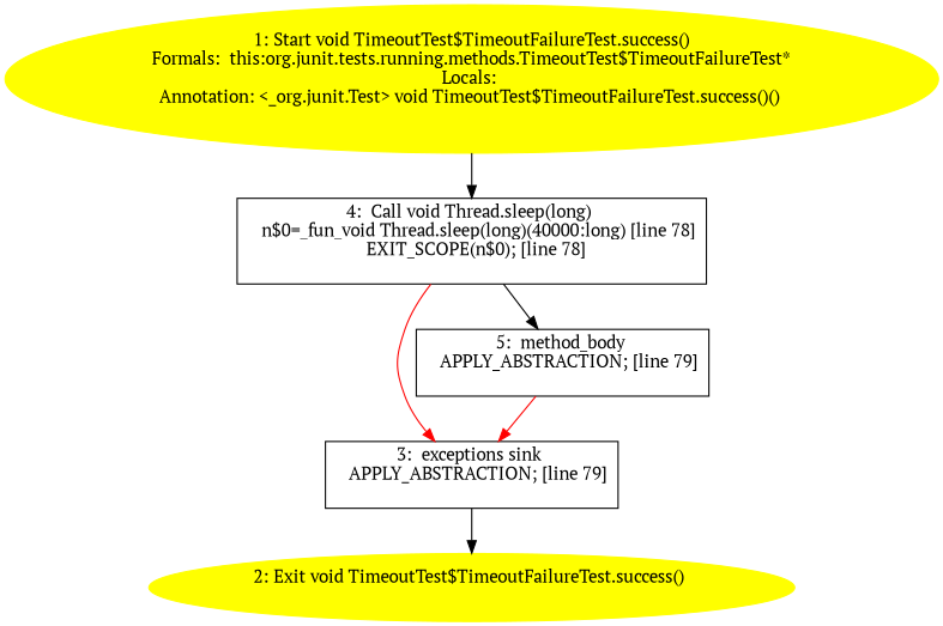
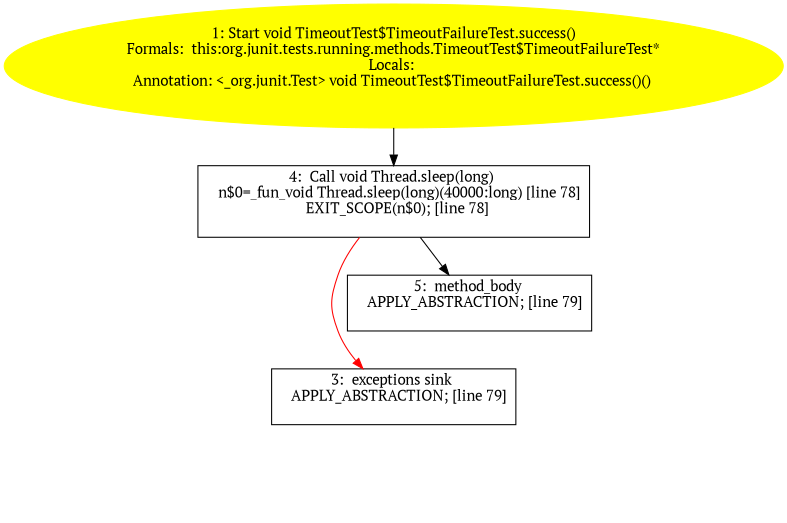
  digraph {
    fontname="PT Serif"
    node [fontname="PT Serif" shape=box]
    edge [fontname="PT Serif"]
    n1 [color=yellow label="1: Start void TimeoutTest$TimeoutFailureTest.success()\nFormals:  this:org.junit.tests.running.methods.TimeoutTest$TimeoutFailureTest*\nLocals: \nAnnotation: <_org.junit.Test> void TimeoutTest$TimeoutFailureTest.success()() \n  " style=filled shape=""]
    n2 [label="4:  Call void Thread.sleep(long) \n   n$0=_fun_void Thread.sleep(long)(40000:long) [line 78]\n  EXIT_SCOPE(n$0); [line 78]\n "]
    n3 [label="3:  exceptions sink \n   APPLY_ABSTRACTION; [line 79]\n "]
    n4 [label="5:  method_body \n   APPLY_ABSTRACTION; [line 79]\n "]
-   n5 [color=yellow label="2: Exit void TimeoutTest$TimeoutFailureTest.success() \n  " style=filled shape=""]
    n1 -> n2
    n2 -> n3 [color=red]
    n2 -> n4
-   n3 -> n5
-   n4 -> n3 [color=red]
  }
